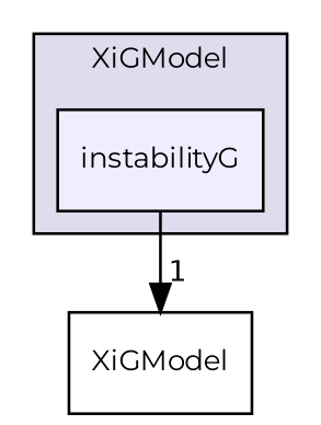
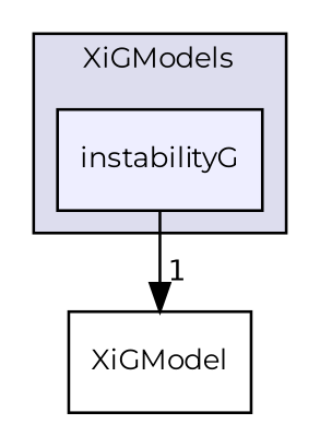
  digraph {
    compound=true
    fontname=Montserrat
    node [fontname=Montserrat fontsize=10 shape=box]
    n1 [fillcolor="#eeeeff" label=instabilityG pencolor=black style=filled]
    n2 [label=XiGModel]
    subgraph cluster_1 {
      bgcolor="#ddddee"
      fontsize=10
-     label=XiGModel
+     label=XiGModels
      pencolor=black
      n1
    }
    n1 -> n2 [headlabel=1 labeldistance=1.5 labelfontname=Helvetica labelfontsize=10 arrowhead=normal fontname=Montserrat]
  }
